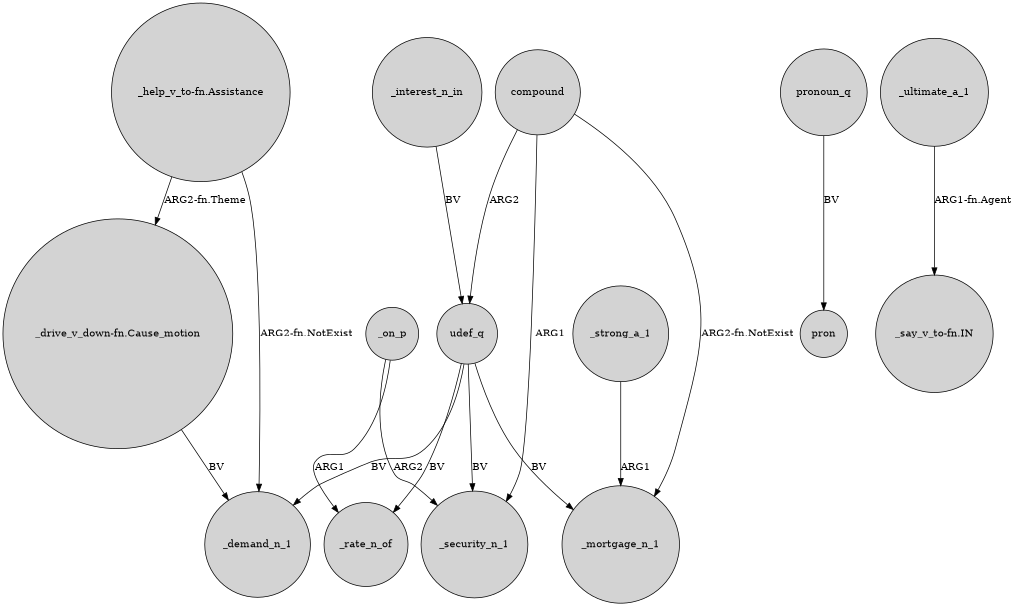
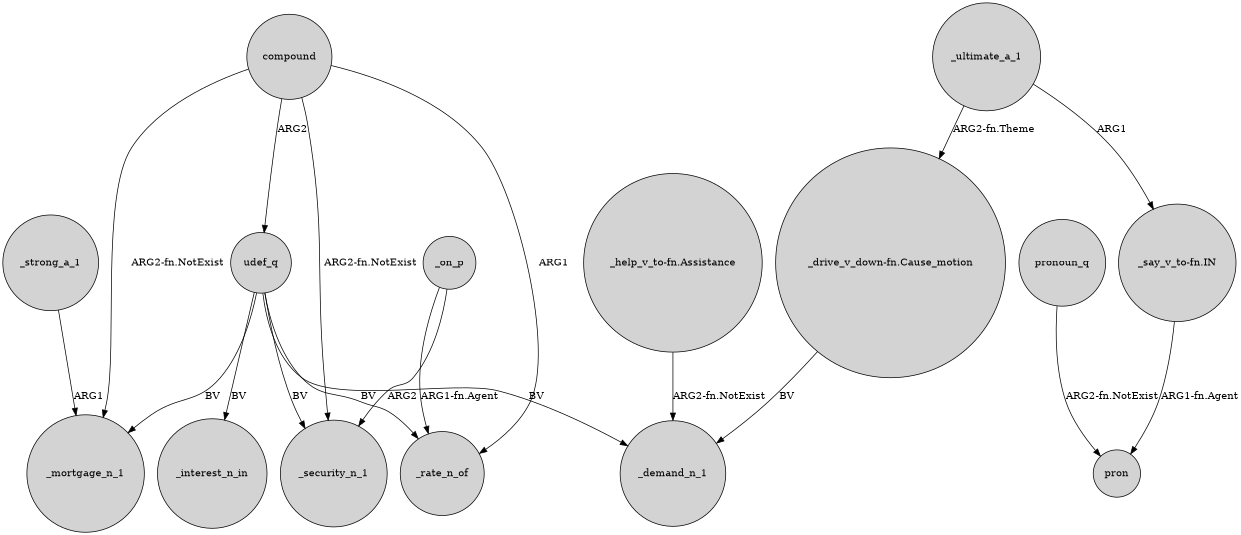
  digraph {
    node [shape=circle style=filled]
    "_drive_v_down-fn.Cause_motion"
    _demand_n_1
    udef_q
    _rate_n_of
    _mortgage_n_1
    _interest_n_in
    _security_n_1
    "_help_v_to-fn.Assistance"
    compound
    _strong_a_1
    pronoun_q
    pron
    _ultimate_a_1
    "_say_v_to-fn.IN"
    _on_p
    "_drive_v_down-fn.Cause_motion" -> _demand_n_1 [label=BV]
    udef_q -> _demand_n_1 [label=BV]
    udef_q -> _rate_n_of [label=BV]
    udef_q -> _mortgage_n_1 [label=BV]
-   _interest_n_in -> udef_q [label=BV]
+   udef_q -> _interest_n_in [label=BV]
    udef_q -> _security_n_1 [label=BV]
-   "_help_v_to-fn.Assistance" -> "_drive_v_down-fn.Cause_motion" [label="ARG2-fn.Theme"]
+   _ultimate_a_1 -> "_drive_v_down-fn.Cause_motion" [label="ARG2-fn.Theme"]
    "_help_v_to-fn.Assistance" -> _demand_n_1 [label="ARG2-fn.NotExist"]
    compound -> udef_q [label=ARG2]
+   compound -> _rate_n_of [label=ARG1]
    compound -> _mortgage_n_1 [label="ARG2-fn.NotExist"]
-   compound -> _security_n_1 [label=ARG1]
+   compound -> _security_n_1 [label="ARG2-fn.NotExist"]
    _strong_a_1 -> _mortgage_n_1 [label=ARG1]
-   pronoun_q -> pron [label=BV]
-   _ultimate_a_1 -> "_say_v_to-fn.IN" [label="ARG1-fn.Agent"]
-   _on_p -> _rate_n_of [label=ARG1]
+   pronoun_q -> pron [label="ARG2-fn.NotExist"]
+   _ultimate_a_1 -> "_say_v_to-fn.IN" [label=ARG1]
+   "_say_v_to-fn.IN" -> pron [label="ARG1-fn.Agent"]
+   _on_p -> _rate_n_of [label="ARG1-fn.Agent"]
    _on_p -> _security_n_1 [label=ARG2]
  }
